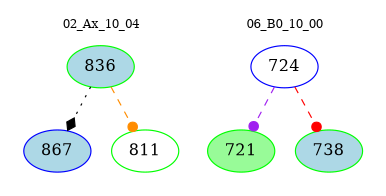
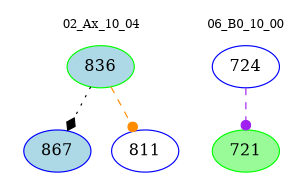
  digraph {
    node [color=green fillcolor=lightblue style=filled]
    edge [arrowhead=dot style=dashed]
    n1 [label=836]
    n2 [color=blue label=867]
-   n3 [fillcolor=white label=811]
+   n3 [color=blue fillcolor=white label=811]
    n4 [color=blue fillcolor=white label=724]
    n5 [fillcolor=palegreen label=721]
-   n6 [label=738]
    subgraph cluster_1 {
      color=white
      fontsize=10
      label="02_Ax_10_04"
      n1
      n2
      n3
    }
    subgraph cluster_2 {
      color=white
      fontsize=10
      label="06_B0_10_00"
      n4
      n5
-     n6
    }
    n1 -> n2 [arrowhead=diamond color=black style=dotted]
    n1 -> n3 [color=darkorange]
    n4 -> n5 [color=purple]
-   n4 -> n6 [color=red]
  }
